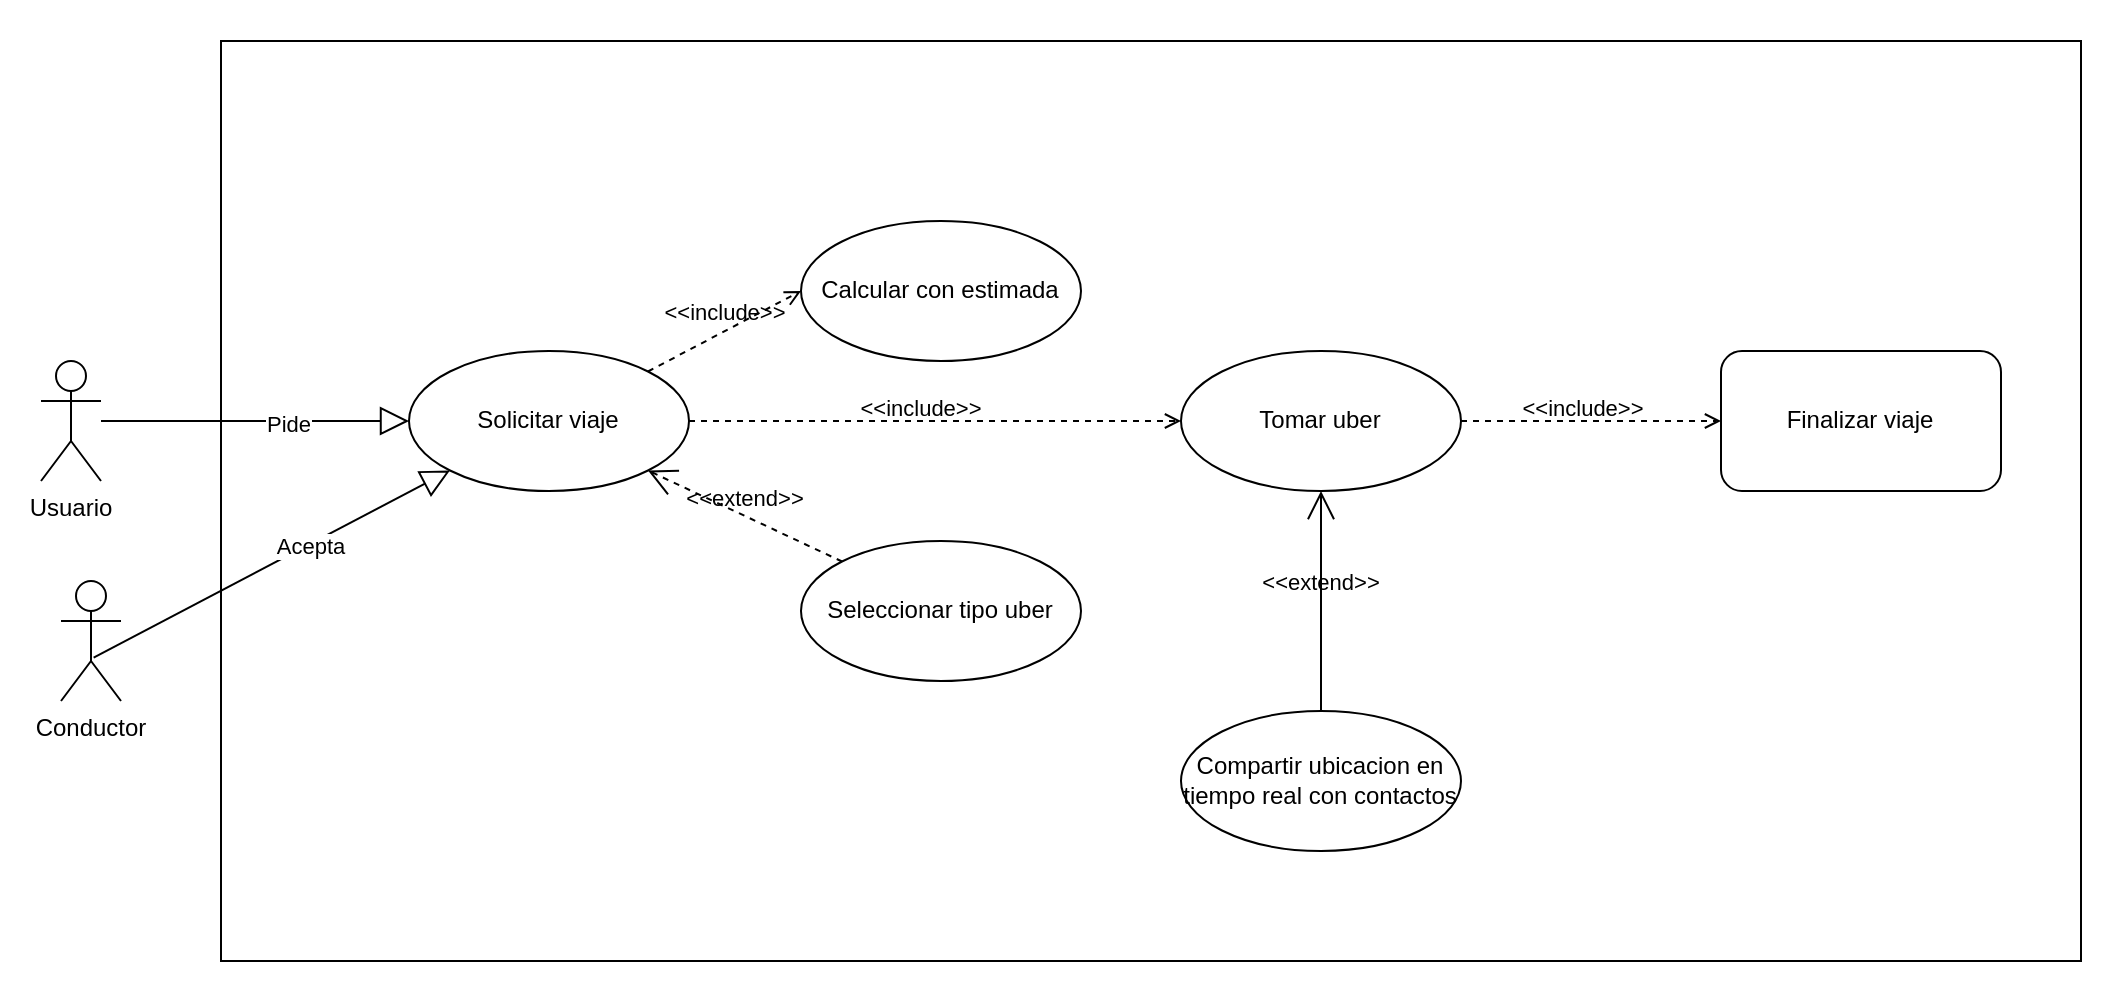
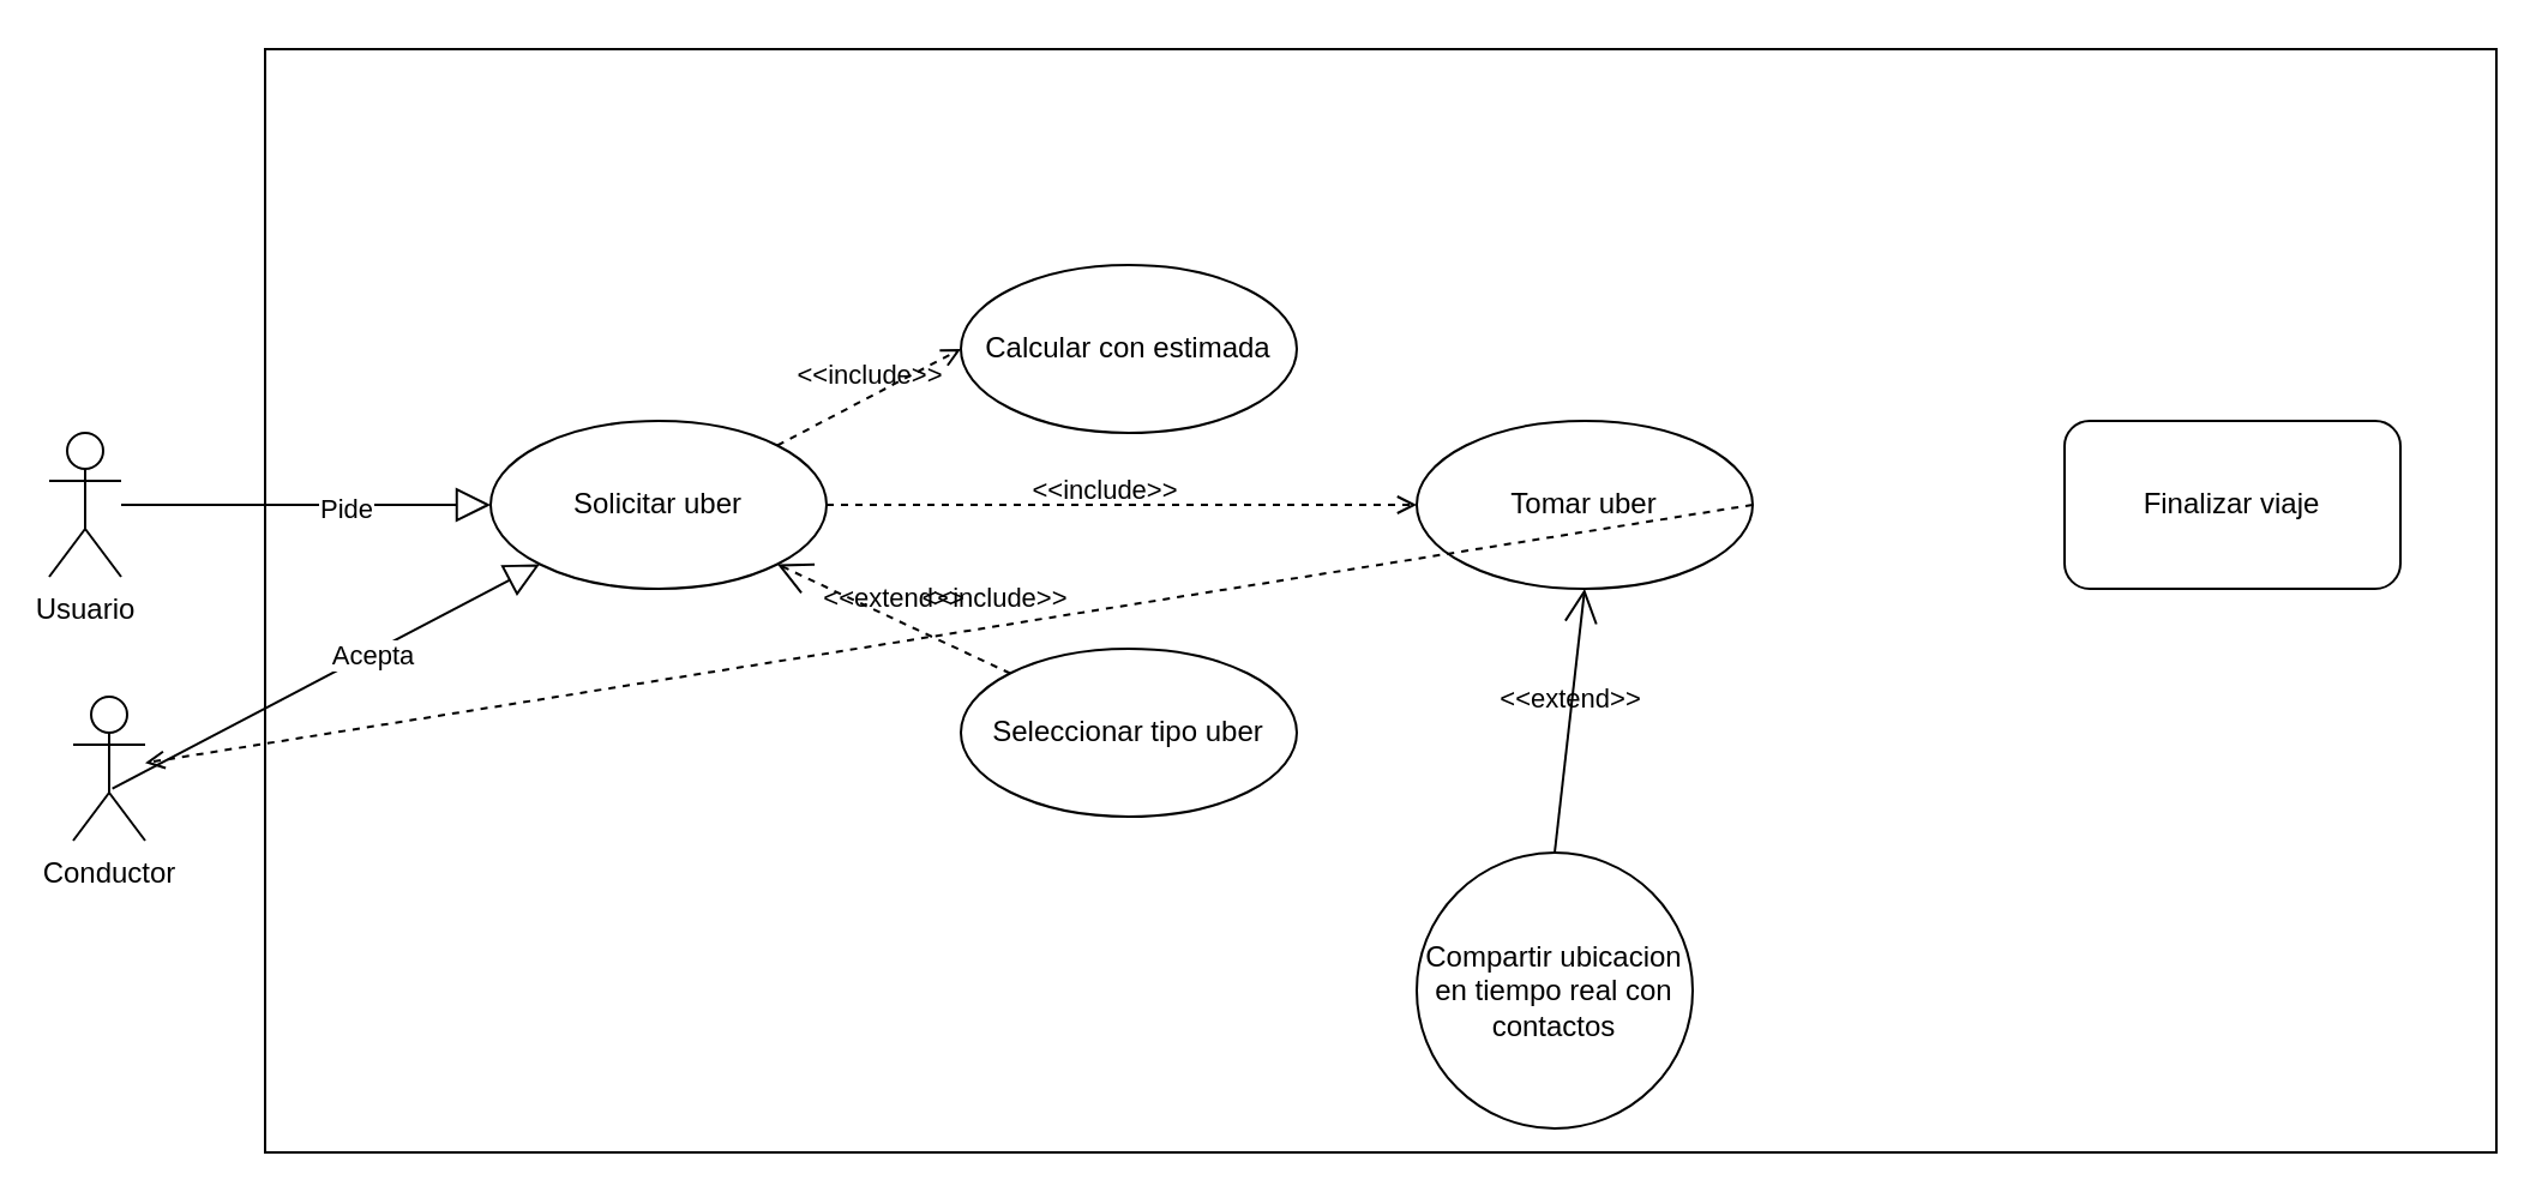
  <mxCell id="0" />
  <mxCell id="1" parent="0" />
  <mxCell id="2" value="Usuario" style="shape=umlActor;html=1;verticalLabelPosition=bottom;verticalAlign=top;align=center;" vertex="1" parent="1"><mxGeometry x="20" y="180" width="30" height="60" as="geometry" /></mxCell>
- <mxCell id="3" value="Solicitar viaje" style="ellipse;whiteSpace=wrap;html=1;" vertex="1" parent="1"><mxGeometry x="204" y="175" width="140" height="70" as="geometry" /></mxCell>
+ <mxCell id="3" value="Solicitar uber" style="ellipse;whiteSpace=wrap;html=1;" vertex="1" parent="1"><mxGeometry x="204" y="175" width="140" height="70" as="geometry" /></mxCell>
  <mxCell id="4" value="&amp;lt;&amp;lt;include&amp;gt;&amp;gt;" style="edgeStyle=none;html=1;endArrow=open;verticalAlign=bottom;dashed=1;labelBackgroundColor=none;rounded=0;exitX=1;exitY=0;exitDx=0;exitDy=0;entryX=0;entryY=0.5;entryDx=0;entryDy=0;" edge="1" parent="1" source="3" target="11"><mxGeometry width="160" relative="1" as="geometry"><mxPoint x="290" y="100" as="sourcePoint" /><mxPoint x="450" y="100" as="targetPoint" /></mxGeometry></mxCell>
  <mxCell id="5" value="&amp;lt;&amp;lt;extend&amp;gt;&amp;gt;" style="edgeStyle=none;html=1;startArrow=open;endArrow=none;startSize=12;verticalAlign=bottom;dashed=1;labelBackgroundColor=none;rounded=0;entryX=0;entryY=0;entryDx=0;entryDy=0;exitX=1;exitY=1;exitDx=0;exitDy=0;" edge="1" parent="1" source="3" target="10"><mxGeometry width="160" relative="1" as="geometry"><mxPoint x="370" y="240" as="sourcePoint" /><mxPoint x="530" y="240" as="targetPoint" /></mxGeometry></mxCell>
  <mxCell id="6" value="Conductor&lt;br&gt;" style="shape=umlActor;html=1;verticalLabelPosition=bottom;verticalAlign=top;align=center;" vertex="1" parent="1"><mxGeometry x="30" y="290" width="30" height="60" as="geometry" /></mxCell>
  <mxCell id="7" value="" style="edgeStyle=none;html=1;endArrow=block;endFill=0;endSize=12;verticalAlign=bottom;rounded=0;entryX=0;entryY=0.5;entryDx=0;entryDy=0;" edge="1" parent="1" source="2" target="3"><mxGeometry width="160" relative="1" as="geometry"><mxPoint x="30" y="184.5" as="sourcePoint" /><mxPoint x="190" y="184.5" as="targetPoint" /></mxGeometry></mxCell>
  <mxCell id="8" value="Pide" style="edgeLabel;html=1;align=center;verticalAlign=middle;resizable=0;points=[];" vertex="1" connectable="0" parent="7"><mxGeometry x="0.212" y="-1" relative="1" as="geometry"><mxPoint as="offset" /></mxGeometry></mxCell>
  <mxCell id="9" value="" style="rounded=0;whiteSpace=wrap;html=1;fillColor=none;" vertex="1" parent="1"><mxGeometry x="110" y="20" width="930" height="460" as="geometry" /></mxCell>
  <mxCell id="10" value="Seleccionar tipo uber" style="ellipse;whiteSpace=wrap;html=1;" vertex="1" parent="1"><mxGeometry x="400" y="270" width="140" height="70" as="geometry" /></mxCell>
  <mxCell id="11" value="Calcular con estimada" style="ellipse;whiteSpace=wrap;html=1;" vertex="1" parent="1"><mxGeometry x="400" y="110" width="140" height="70" as="geometry" /></mxCell>
- <mxCell id="12" value="Compartir ubicacion en tiempo real con contactos" style="ellipse;whiteSpace=wrap;html=1;" vertex="1" parent="1"><mxGeometry x="590" y="355" width="140" height="70" as="geometry" /></mxCell>
+ <mxCell id="12" value="Compartir ubicacion en tiempo real con contactos" style="ellipse;whiteSpace=wrap;html=1;" vertex="1" parent="1"><mxGeometry x="590" y="355" width="115" height="115" as="geometry" /></mxCell>
  <mxCell id="13" value="" style="edgeStyle=none;html=1;endArrow=block;endFill=0;endSize=12;verticalAlign=bottom;rounded=0;entryX=0;entryY=1;entryDx=0;entryDy=0;exitX=0.544;exitY=0.639;exitDx=0;exitDy=0;exitPerimeter=0;" edge="1" parent="1" source="6" target="3"><mxGeometry width="160" relative="1" as="geometry"><mxPoint x="50" y="330" as="sourcePoint" /><mxPoint x="204" y="330" as="targetPoint" /></mxGeometry></mxCell>
  <mxCell id="14" value="Acepta" style="edgeLabel;html=1;align=center;verticalAlign=middle;resizable=0;points=[];" vertex="1" connectable="0" parent="13"><mxGeometry x="0.212" y="-1" relative="1" as="geometry"><mxPoint as="offset" /></mxGeometry></mxCell>
  <mxCell id="15" value="Tomar uber" style="ellipse;whiteSpace=wrap;html=1;" vertex="1" parent="1"><mxGeometry x="590" y="175" width="140" height="70" as="geometry" /></mxCell>
  <mxCell id="16" value="&amp;lt;&amp;lt;include&amp;gt;&amp;gt;" style="edgeStyle=none;html=1;endArrow=open;verticalAlign=bottom;dashed=1;labelBackgroundColor=none;rounded=0;exitX=1;exitY=0.5;exitDx=0;exitDy=0;entryX=0;entryY=0.5;entryDx=0;entryDy=0;" edge="1" parent="1" source="3" target="15"><mxGeometry x="-0.057" y="-3" width="160" relative="1" as="geometry"><mxPoint x="333" y="195" as="sourcePoint" /><mxPoint x="410" y="155" as="targetPoint" /><mxPoint as="offset" /></mxGeometry></mxCell>
  <mxCell id="17" value="&amp;lt;&amp;lt;extend&amp;gt;&amp;gt;" style="edgeStyle=none;html=1;startArrow=open;endArrow=none;startSize=12;verticalAlign=bottom;dashed=0;labelBackgroundColor=none;rounded=0;entryX=0.5;entryY=0;entryDx=0;entryDy=0;exitX=0.5;exitY=1;exitDx=0;exitDy=0;" edge="1" parent="1" source="15" target="12"><mxGeometry width="160" relative="1" as="geometry"><mxPoint x="611" y="290" as="sourcePoint" /><mxPoint x="709" y="335" as="targetPoint" /></mxGeometry></mxCell>
  <mxCell id="18" value="Finalizar viaje" style="whiteSpace=wrap;html=1;rounded=1;" vertex="1" parent="1"><mxGeometry x="860" y="175" width="140" height="70" as="geometry" /></mxCell>
- <mxCell id="19" value="&amp;lt;&amp;lt;include&amp;gt;&amp;gt;" style="edgeStyle=none;html=1;endArrow=open;verticalAlign=bottom;dashed=1;labelBackgroundColor=none;rounded=0;exitX=1;exitY=0.5;exitDx=0;exitDy=0;entryX=0;entryY=0.5;entryDx=0;entryDy=0;" edge="1" parent="1" source="15" target="18"><mxGeometry x="-0.057" y="-3" width="160" relative="1" as="geometry"><mxPoint x="354" y="220" as="sourcePoint" /><mxPoint x="600" y="220" as="targetPoint" /><mxPoint as="offset" /></mxGeometry></mxCell>
+ <mxCell id="19" value="&amp;lt;&amp;lt;include&amp;gt;&amp;gt;" style="edgeStyle=none;html=1;endArrow=open;verticalAlign=bottom;dashed=1;labelBackgroundColor=none;rounded=0;exitX=1;exitY=0.5;exitDx=0;exitDy=0;" edge="1" parent="1" source="15" target="6"><mxGeometry x="-0.057" y="-3" width="160" relative="1" as="geometry"><mxPoint x="354" y="220" as="sourcePoint" /><mxPoint x="600" y="220" as="targetPoint" /><mxPoint as="offset" /></mxGeometry></mxCell>
